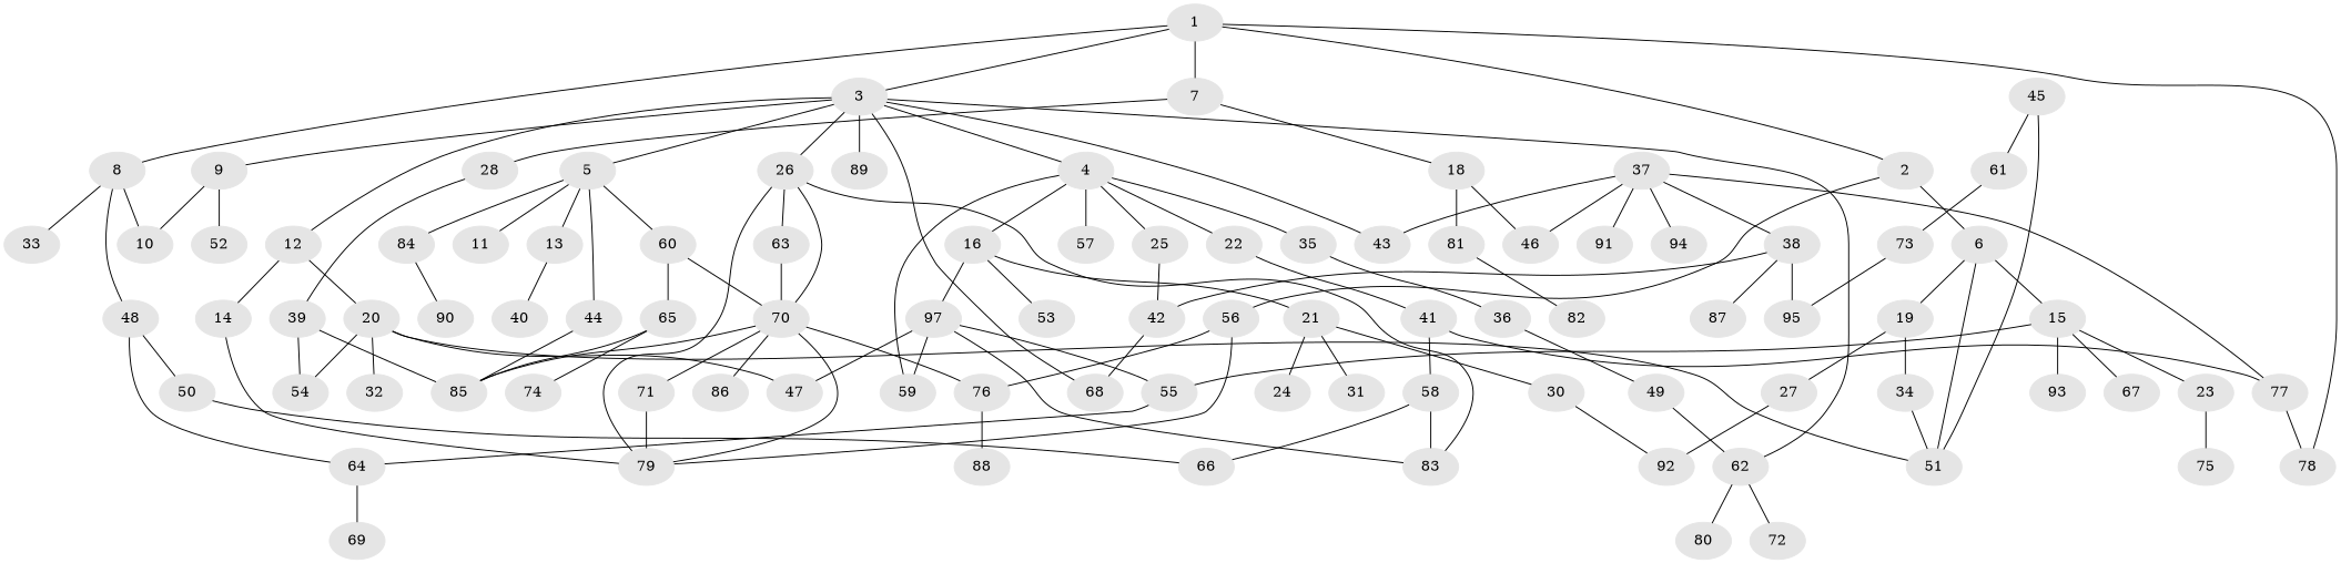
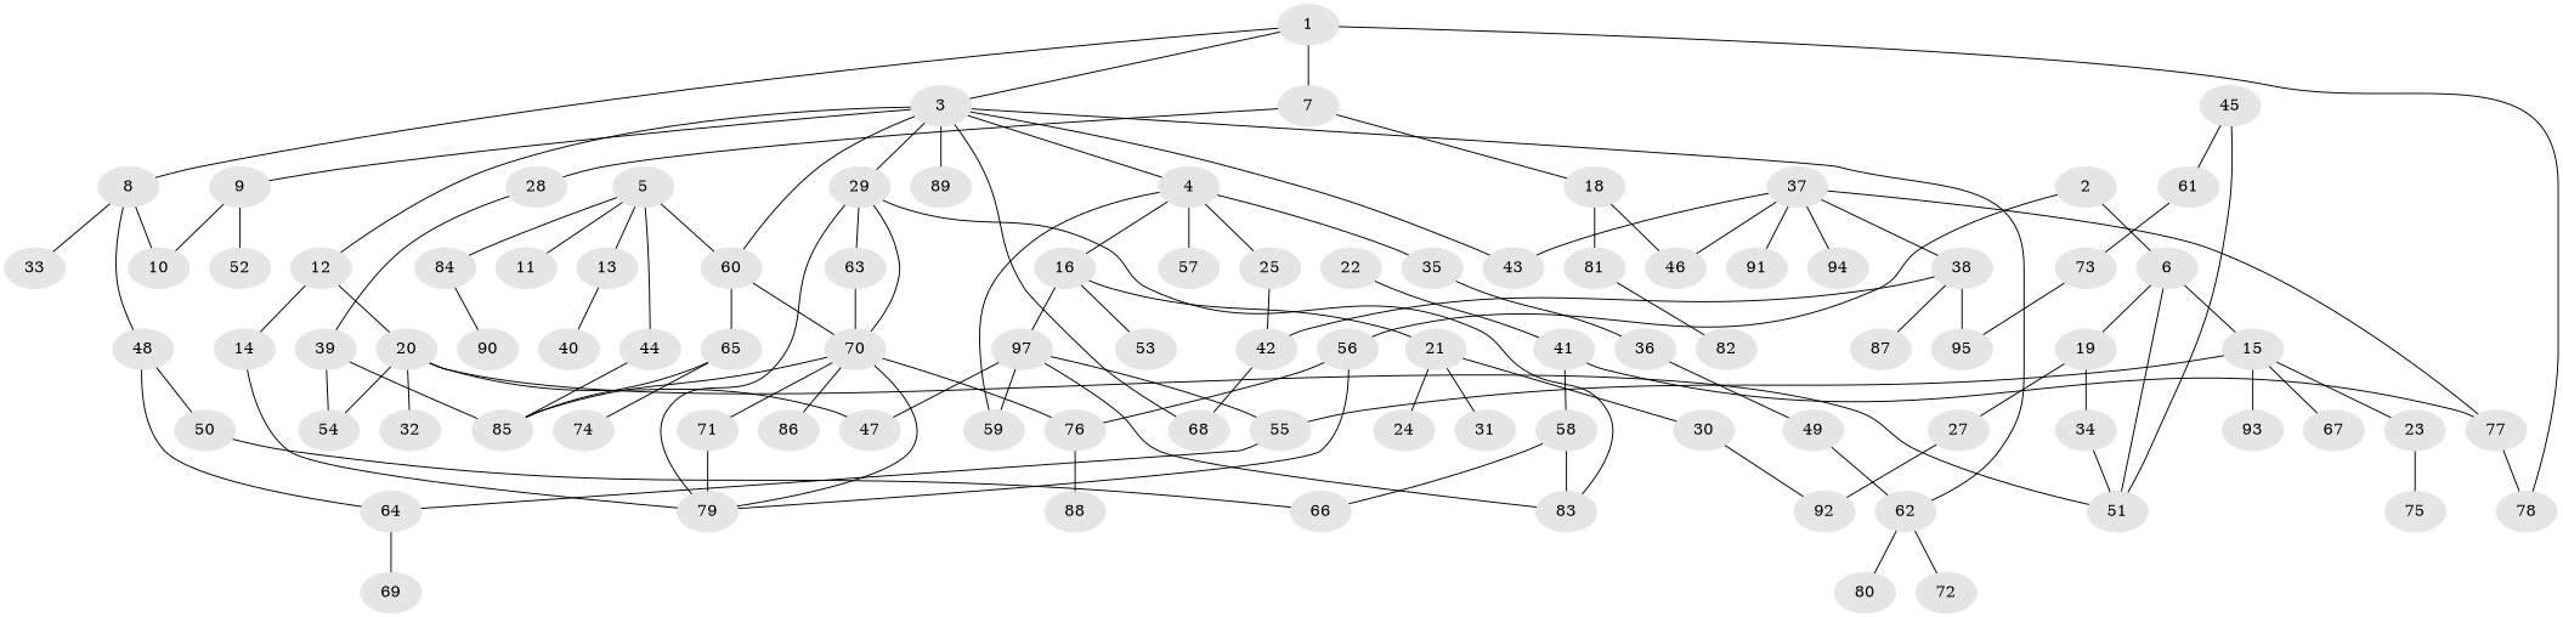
  graph {
    node [color=gray90 style=filled]
    1
    2
    3
    7
    8
    78
    6
    56
    4
    5
    9
    12
-   29 [label=26]
+   29
    43
    62
    68
    89
    18
    28
    10
    33
    48
    15
    19
    51
    79
    76
    16
    22
    25
    35
    57
    59
    11
    13
    44
    60
    84
    52
    14
    20
    83
    63
    70
    72
    80
    n47 [label=97]
    21
    53
    41
    42
    36
    40
    85
    65
    90
    23
    55
    67
    93
    27
    34
    46
    81
    39
    50
    64
    47
    32
    54
    75
    24
    30
    31
    82
    92
    77
    58
    37
    38
    91
    94
    71
    86
    45
    61
    49
    87
    95
    66
    73
    69
    88
    74
-   1 -- 2
    1 -- 3
    1 -- 7
    1 -- 8
    1 -- 78
    2 -- 6
    2 -- 56
    3 -- 4
-   3 -- 5
+   3 -- 60
    3 -- 9
    3 -- 12
    3 -- 29
    3 -- 43
    3 -- 62
    3 -- 68
    3 -- 89
    7 -- 18
    7 -- 28
    8 -- 10
    8 -- 33
    8 -- 48
    6 -- 15
    6 -- 19
    6 -- 51
    56 -- 79
    56 -- 76
    4 -- 16
-   4 -- 22
    4 -- 25
    4 -- 35
    4 -- 57
    4 -- 59
    5 -- 11
    5 -- 13
    5 -- 44
    5 -- 60
    5 -- 84
    9 -- 10
    9 -- 52
    12 -- 14
    12 -- 20
    29 -- 79
    29 -- 83
    29 -- 63
    29 -- 70
    62 -- 72
    62 -- 80
    18 -- 46
    18 -- 81
    28 -- 39
    48 -- 50
    48 -- 64
    15 -- 23
    15 -- 55
    15 -- 67
    15 -- 93
    19 -- 27
    19 -- 34
    76 -- 88
    16 -- n47
    16 -- 21
    16 -- 53
    22 -- 41
    25 -- 42
    35 -- 36
    13 -- 40
    44 -- 85
    60 -- 70
    60 -- 65
    84 -- 90
    14 -- 79
    20 -- 51
    20 -- 47
    20 -- 32
    20 -- 54
    63 -- 70
    70 -- 79
    70 -- 76
    70 -- 85
    70 -- 71
    70 -- 86
    n47 -- 59
    n47 -- 83
    n47 -- 55
    n47 -- 47
    21 -- 24
    21 -- 30
    21 -- 31
    41 -- 77
    41 -- 58
    42 -- 68
    36 -- 49
    65 -- 85
    65 -- 74
    23 -- 75
    55 -- 64
    27 -- 92
    34 -- 51
    81 -- 82
    39 -- 85
    39 -- 54
    50 -- 66
    64 -- 69
    30 -- 92
    77 -- 78
    58 -- 83
    58 -- 66
    37 -- 43
    37 -- 46
    37 -- 77
    37 -- 38
    37 -- 91
    37 -- 94
    38 -- 42
    38 -- 87
    38 -- 95
    71 -- 79
    45 -- 51
    45 -- 61
    61 -- 73
    49 -- 62
    73 -- 95
  }
